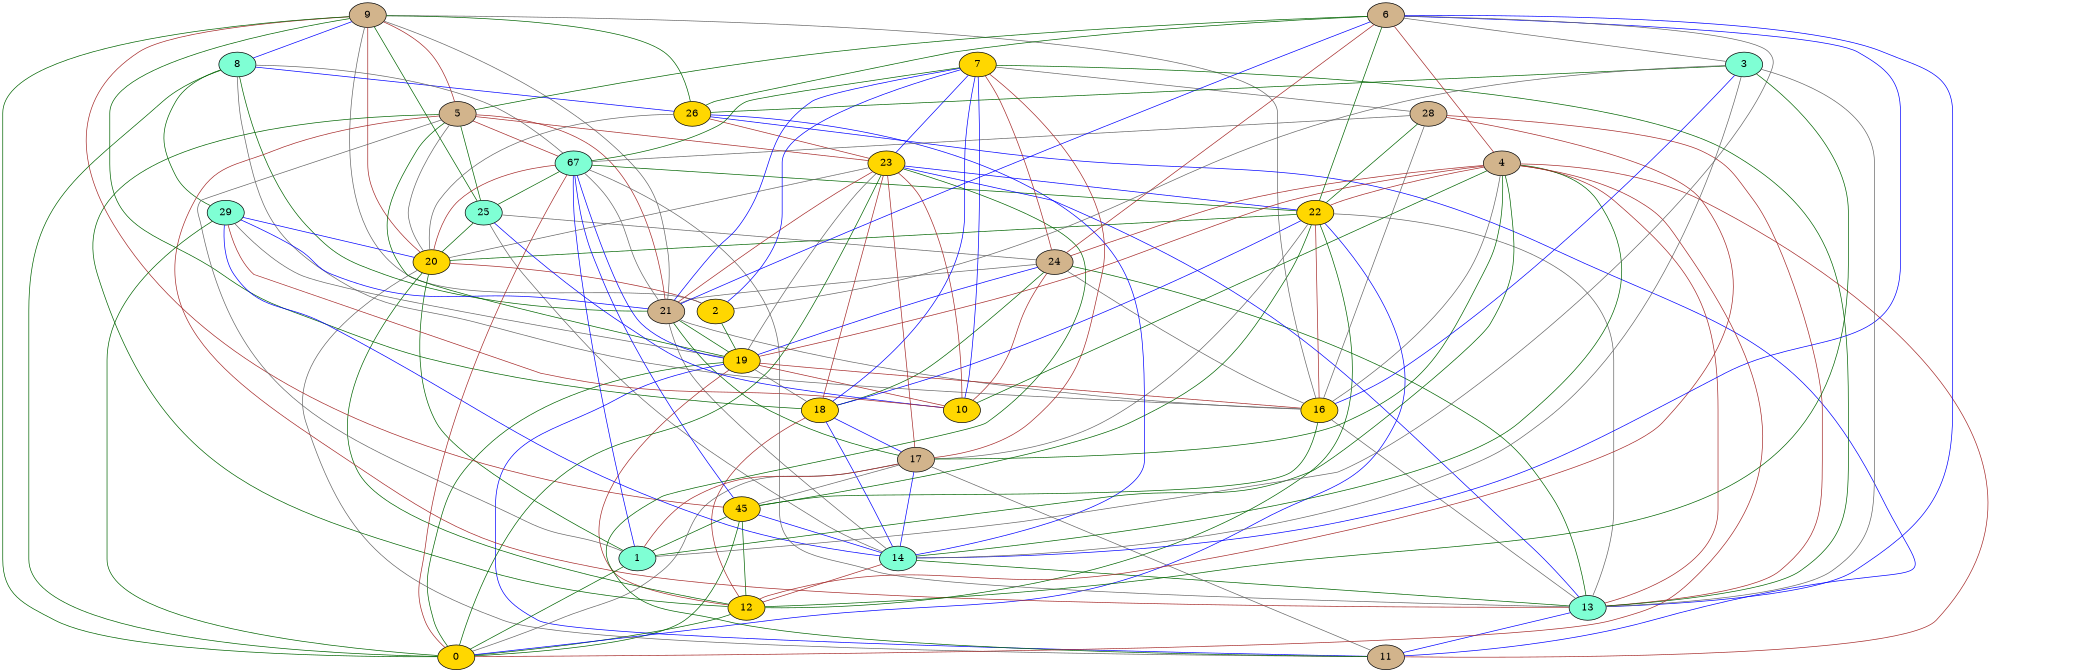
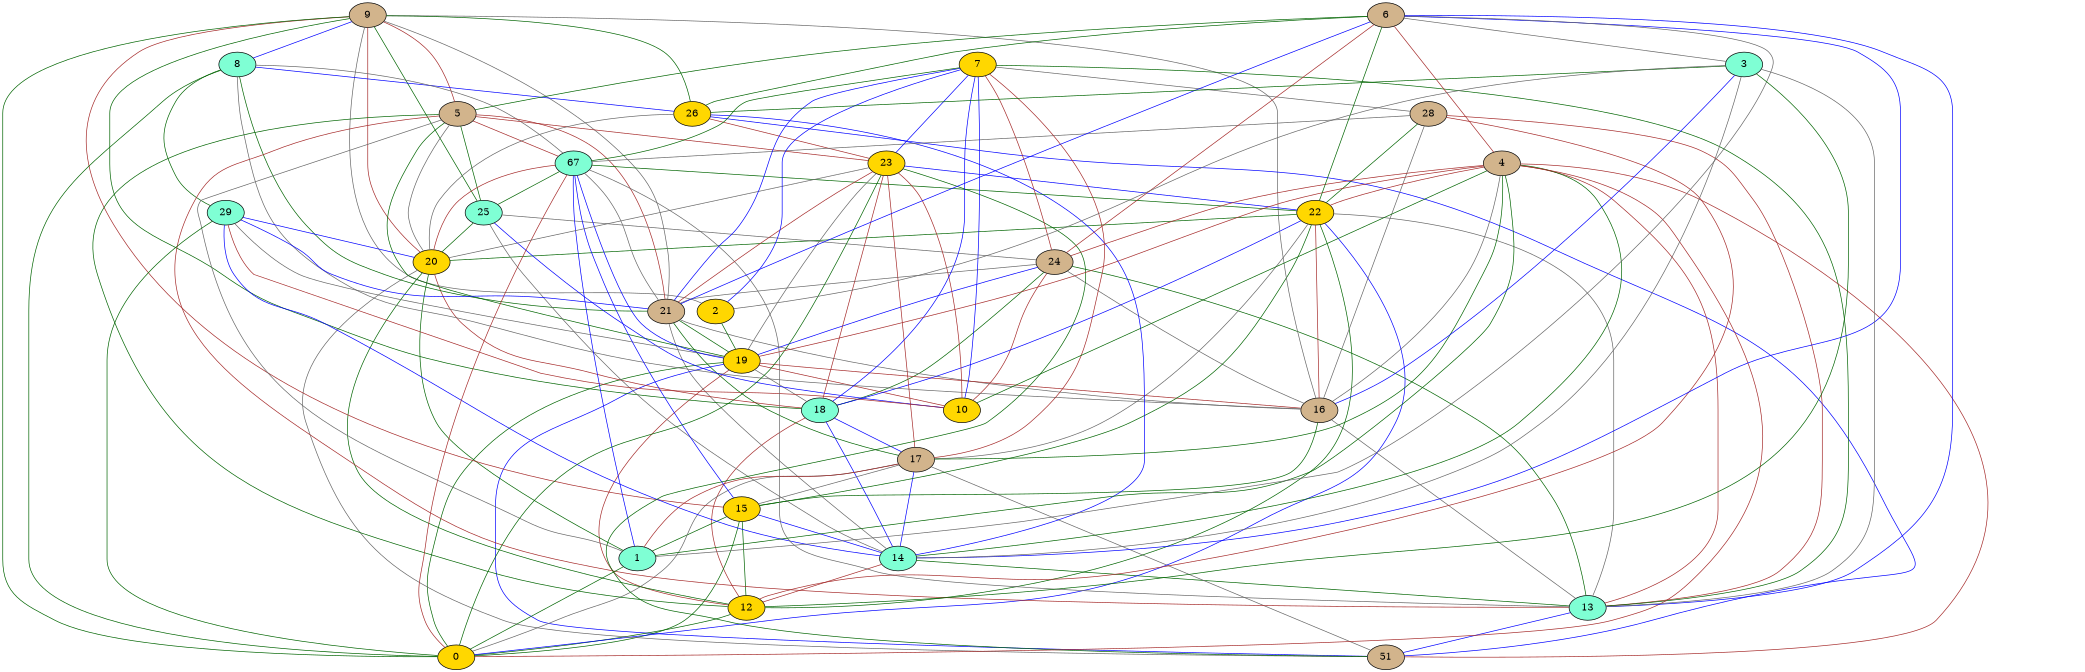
  digraph {
    node [fillcolor=gold style=filled]
    edge [color=darkgreen dir=none]
    24 [fillcolor=tan]
-   16
-   18
+   16 [fillcolor=tan]
+   18 [fillcolor=aquamarine]
    13 [fillcolor=aquamarine]
    21 [fillcolor=tan]
    19
    10
-   15 [label=45]
+   15
    12
    14 [fillcolor=aquamarine]
    17 [fillcolor=tan]
    22
    0
    20
-   11 [fillcolor=tan]
+   11 [fillcolor=tan label=51]
    9 [fillcolor=tan]
    8 [fillcolor=aquamarine]
    5 [fillcolor=tan]
    26
    25 [fillcolor=aquamarine]
    2
    29 [fillcolor=aquamarine]
    n23 [fillcolor=aquamarine label=67]
    1 [fillcolor=aquamarine]
    23
    28 [fillcolor=tan]
    7
    4 [fillcolor=tan]
    6 [fillcolor=tan]
    3 [fillcolor=aquamarine]
    subgraph sub_1 {
      24
      16
      18
      13
      21
      19
      10
      15
      12
      14
      17
      22
      0
      20
      11
      9
      8
      5
      26
      25
      2
      29
      n23
      1
      23
      28
      7
      4
      6
      3
    }
    24 -> 16 [color=gray40]
    24 -> 18
    24 -> 13
    24 -> 21 [color=gray40]
    24 -> 19 [color=blue]
    24 -> 10 [color=brown]
    16 -> 13 [color=gray40]
    16 -> 15
    18 -> 12 [color=brown]
    18 -> 14 [color=blue]
    18 -> 17 [color=blue]
    13 -> 11 [color=blue]
    21 -> 16 [color=gray40]
    21 -> 19
    21 -> 14 [color=gray40]
    21 -> 17
    19 -> 16 [color=brown]
    19 -> 18 [color=gray40]
    19 -> 10 [color=brown]
    19 -> 12 [color=brown]
    19 -> 0
    19 -> 11 [color=blue]
    15 -> 12
    15 -> 14 [color=blue]
    15 -> 0
    15 -> 1
    12 -> 0
    14 -> 13
    14 -> 12 [color=brown]
    17 -> 15 [color=gray40]
    17 -> 14 [color=blue]
    17 -> 0 [color=gray40]
    17 -> 11 [color=gray40]
    17 -> 1 [color=brown]
    22 -> 16 [color=brown]
    22 -> 18 [color=blue]
    22 -> 13 [color=gray40]
    22 -> 15
    22 -> 12
    22 -> 17 [color=gray40]
    22 -> 0 [color=blue]
    22 -> 20
    20 -> 12
    20 -> 11 [color=gray40]
-   20 -> 2 [color=brown]
+   20 -> 18 [color=brown]
    20 -> 1
    9 -> 16 [color=gray40]
    9 -> 18
    9 -> 21 [color=gray40]
    9 -> 15 [color=brown]
    9 -> 0
    9 -> 20 [color=brown]
    9 -> 8 [color=blue]
    9 -> 5 [color=brown]
    9 -> 26
    9 -> 25
    9 -> 2 [color=gray40]
    8 -> 16 [color=gray40]
    8 -> 21
    8 -> 0
    8 -> 26 [color=blue]
    8 -> 29
    8 -> n23 [color=gray40]
    5 -> 13 [color=brown]
    5 -> 21 [color=brown]
    5 -> 19
    5 -> 12
    5 -> 20 [color=gray40]
    5 -> 25
    5 -> n23 [color=brown]
    5 -> 1 [color=gray40]
    5 -> 23 [color=brown]
    26 -> 14 [color=blue]
    26 -> 20 [color=gray40]
    26 -> 11 [color=blue]
    26 -> 23 [color=brown]
    25 -> 24 [color=gray40]
    25 -> 10 [color=blue]
    25 -> 14 [color=gray40]
    25 -> 20
    2 -> 19
    29 -> 21 [color=blue]
    29 -> 19 [color=gray40]
    29 -> 10 [color=brown]
    29 -> 14 [color=blue]
    29 -> 0
    29 -> 20 [color=blue]
    n23 -> 13 [color=gray40]
    n23 -> 21 [color=gray40]
    n23 -> 19 [color=blue]
    n23 -> 15 [color=blue]
    n23 -> 22
    n23 -> 0 [color=brown]
    n23 -> 20 [color=brown]
    n23 -> 25
    n23 -> 1 [color=blue]
    1 -> 0
    23 -> 18 [color=brown]
-   23 -> 13 [color=blue]
    23 -> 21 [color=brown]
    23 -> 19 [color=gray40]
    23 -> 10 [color=brown]
    23 -> 17 [color=brown]
    23 -> 22 [color=blue]
    23 -> 0
    23 -> 20 [color=gray40]
    23 -> 11
    28 -> 16 [color=gray40]
    28 -> 13 [color=brown]
    28 -> 12 [color=brown]
    28 -> 22
    28 -> n23 [color=gray40]
    7 -> 24 [color=brown]
    7 -> 18 [color=blue]
    7 -> 13
    7 -> 21 [color=blue]
    7 -> 10 [color=blue]
    7 -> 17 [color=brown]
    7 -> 2 [color=blue]
    7 -> n23
    7 -> 23 [color=blue]
    7 -> 28 [color=gray40]
    4 -> 24 [color=brown]
    4 -> 16 [color=gray40]
    4 -> 13 [color=brown]
    4 -> 19 [color=brown]
    4 -> 10
    4 -> 14
    4 -> 17
    4 -> 22 [color=brown]
    4 -> 0 [color=brown]
    4 -> 11 [color=brown]
    4 -> 1
    6 -> 24 [color=brown]
    6 -> 13 [color=blue]
    6 -> 21 [color=blue]
    6 -> 14 [color=blue]
    6 -> 22
    6 -> 5
    6 -> 26
    6 -> 1 [color=gray40]
    6 -> 4 [color=brown]
    6 -> 3 [color=gray40]
    3 -> 16 [color=blue]
    3 -> 13 [color=gray40]
    3 -> 12
    3 -> 14 [color=gray40]
    3 -> 26
    3 -> 2 [color=gray40]
  }
